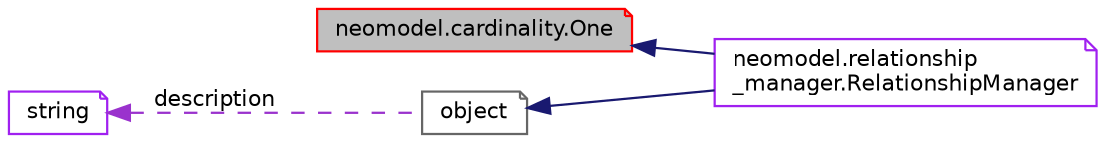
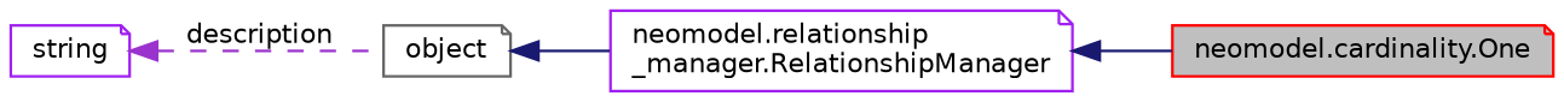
  digraph {
    rankdir=LR
    node [color=purple fillcolor=white fontname=Helvetica fontsize=10 shape=note style=filled]
    edge [color=midnightblue dir=back fontname=Helvetica fontsize=10 labelfontname=Helvetica labelfontsize=10 style=solid]
    n1 [color=red fillcolor=grey75 fontcolor=black height=0.2 label="neomodel.cardinality.One" width=0.4]
    n2 [height=0.2 label="neomodel.relationship\l_manager.RelationshipManager" width=0.4]
    n3 [color=gray40 height=0.2 label=object width=0.4]
    n4 [height=0.2 label=string width=0.4]
-   n1 -> n2
+   n2 -> n1
    n3 -> n2
    n4 -> n3 [color=darkorchid3 label=" description" style=dashed]
  }
